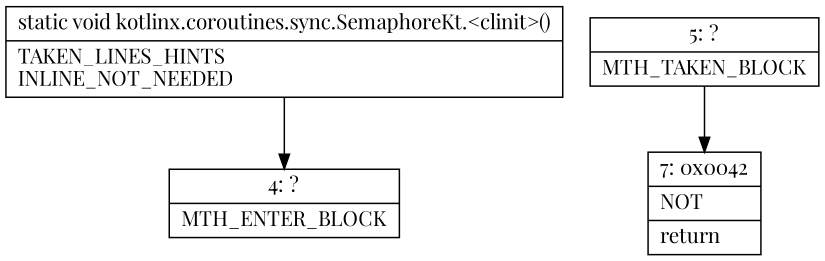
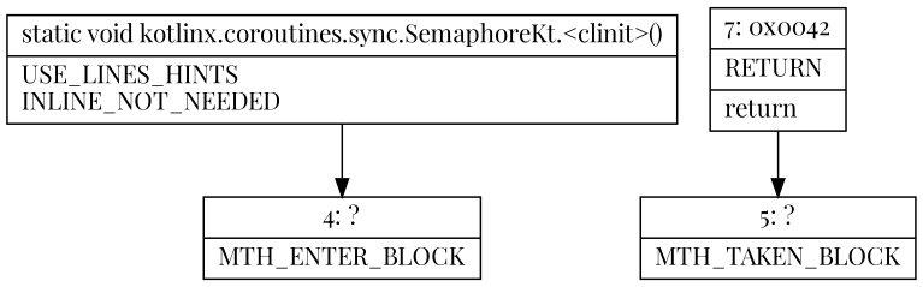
  digraph {
    fontname="Playfair Display"
    node [fontname="Playfair Display" shape=record]
    edge [fontname="Playfair Display"]
    n1 [label="{4\:\ ?|MTH_ENTER_BLOCK\l}"]
-   n2 [label="{7\:\ 0x0042|NOT\l|return\l}"]
+   n2 [label="{7\:\ 0x0042|RETURN\l|return\l}"]
    n3 [label="{5\:\ ?|MTH_TAKEN_BLOCK\l}"]
-   n4 [label="{static void kotlinx.coroutines.sync.SemaphoreKt.\<clinit\>()  | TAKEN_LINES_HINTS\lINLINE_NOT_NEEDED\l}"]
-   n3 -> n2
+   n4 [label="{static void kotlinx.coroutines.sync.SemaphoreKt.\<clinit\>()  | USE_LINES_HINTS\lINLINE_NOT_NEEDED\l}"]
+   n2 -> n3
    n4 -> n1
  }
